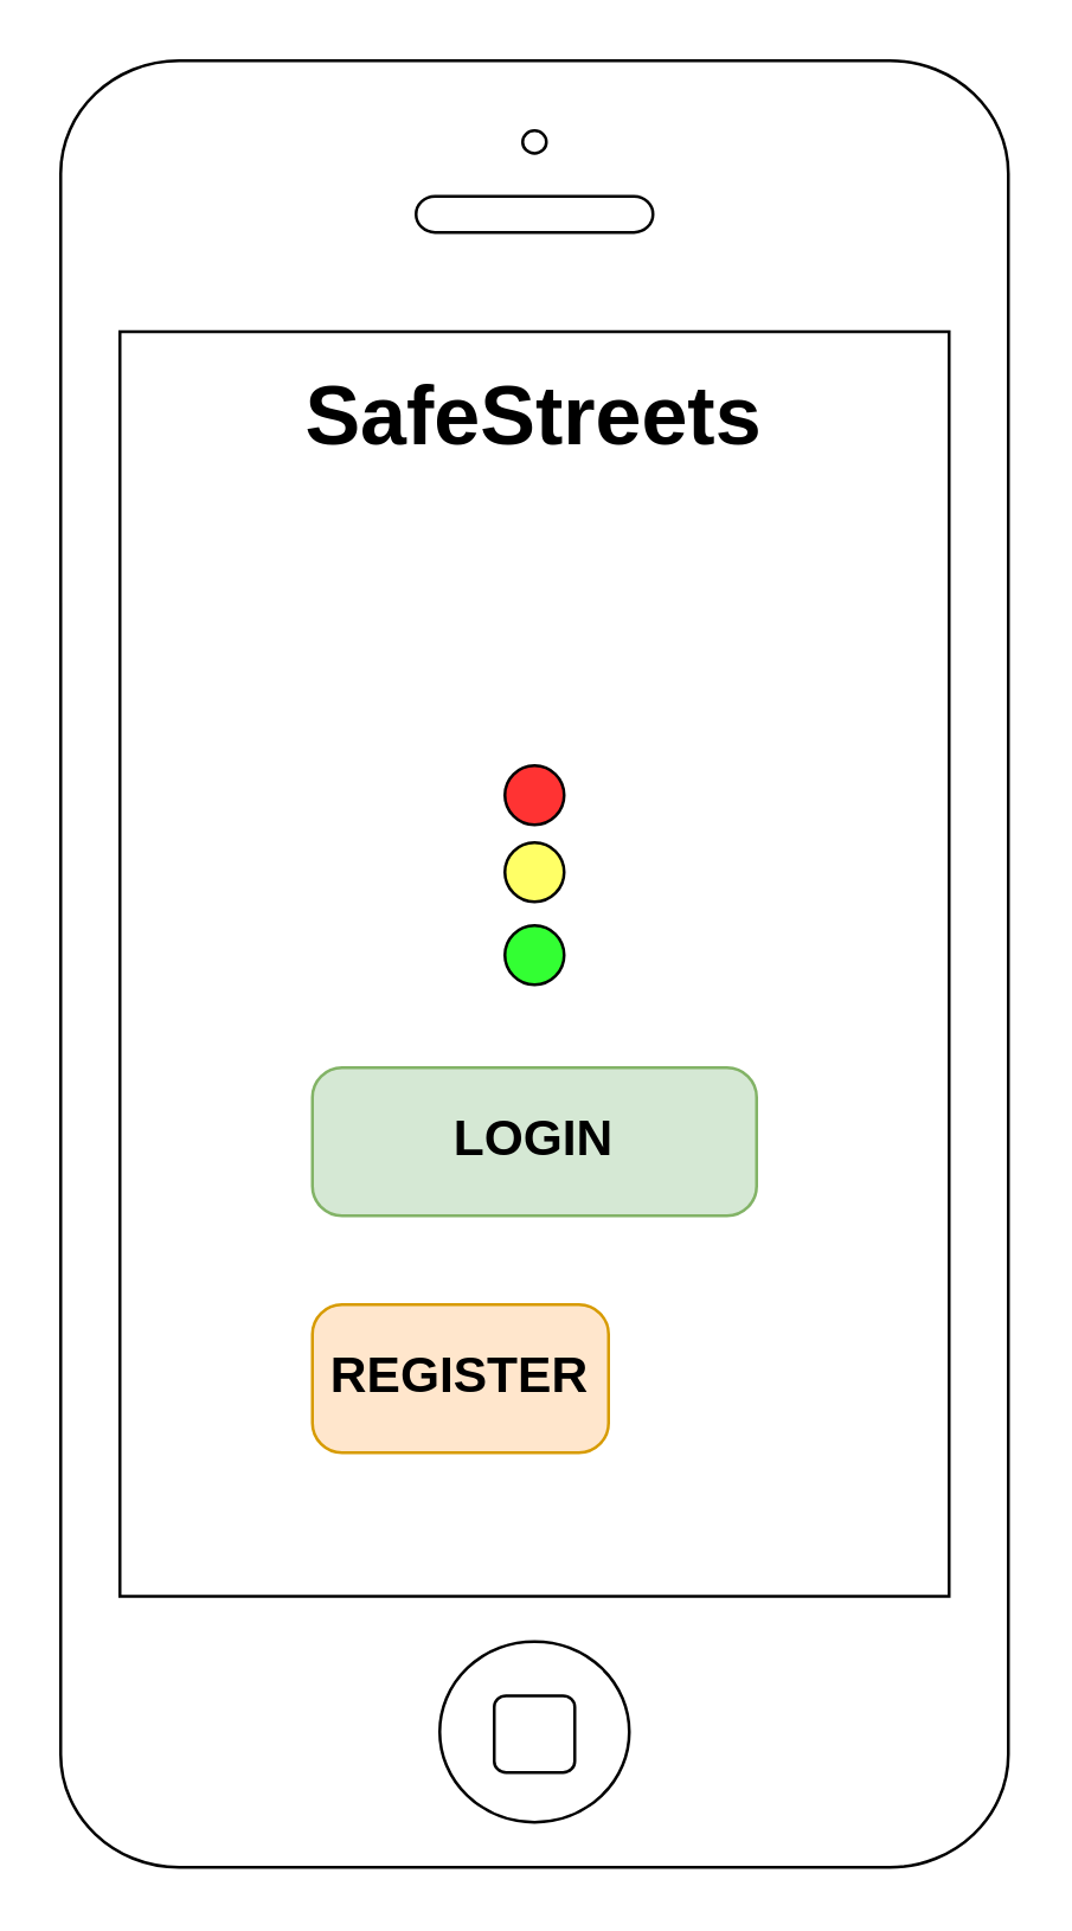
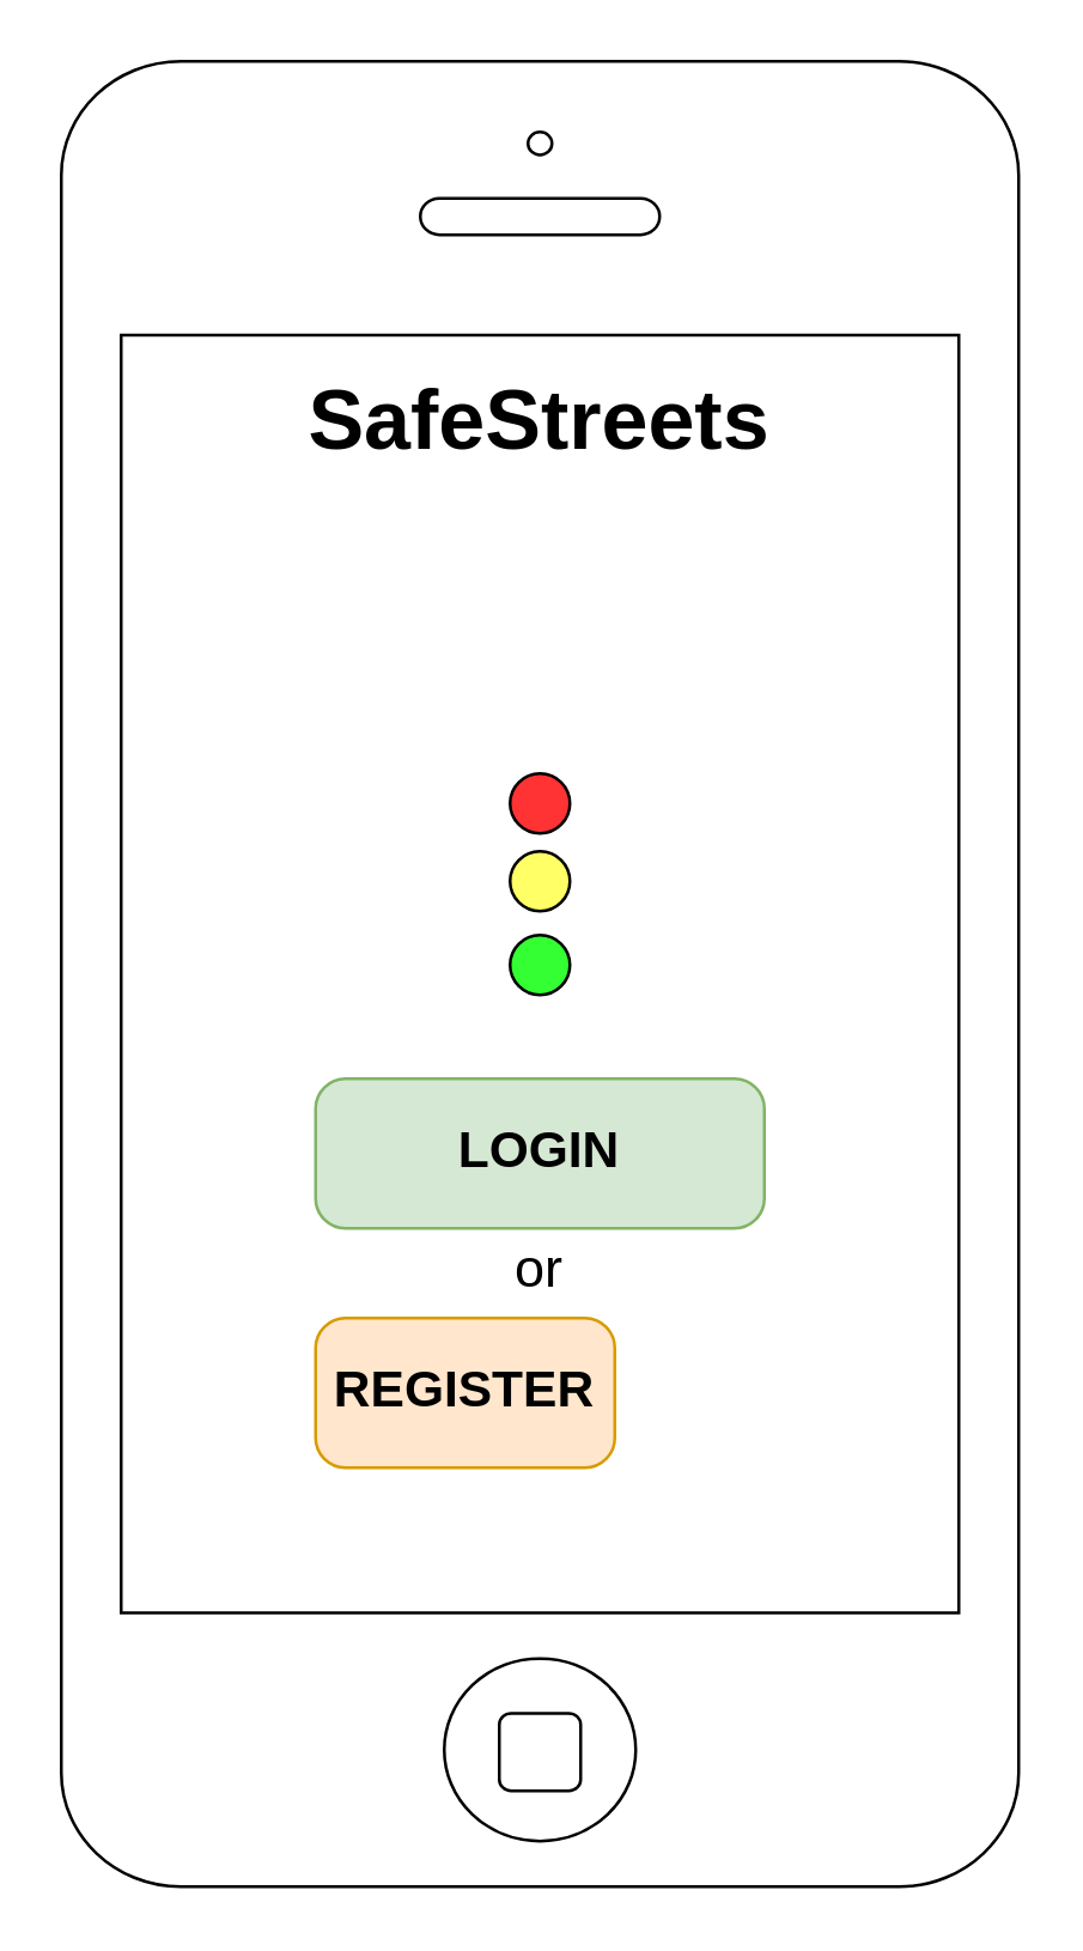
  <mxCell id="0" />
  <mxCell id="1" parent="0" />
  <mxCell id="2" value="" style="html=1;verticalLabelPosition=bottom;labelBackgroundColor=#ffffff;verticalAlign=top;shadow=0;dashed=0;strokeWidth=1;shape=mxgraph.ios7.misc.iphone;gradientColor=none;fillColor=#FFFFFF;" vertex="1" parent="1"><mxGeometry x="20" y="20" width="320" height="610" as="geometry" /></mxCell>
  <mxCell id="3" value="SafeStreets" style="text;html=1;strokeColor=none;fillColor=none;align=center;verticalAlign=middle;whiteSpace=wrap;rounded=0;fontStyle=1;fontSize=28;" vertex="1" parent="1"><mxGeometry x="40" width="280" height="60" as="geometry" y="110" /></mxCell>
  <mxCell id="4" value="LOGIN" style="strokeWidth=1;shadow=0;dashed=0;align=center;html=1;shape=mxgraph.mockup.buttons.button;strokeColor=#82b366;mainText=;buttonStyle=round;fontSize=17;fontStyle=1;fillColor=#d5e8d4;whiteSpace=wrap;" vertex="1" parent="1"><mxGeometry x="105" y="360" width="150" height="50" as="geometry" /></mxCell>
  <mxCell id="5" value="REGISTER" style="strokeWidth=1;shadow=0;dashed=0;align=center;html=1;shape=mxgraph.mockup.buttons.button;strokeColor=#d79b00;mainText=;buttonStyle=round;fontSize=17;fontStyle=1;fillColor=#ffe6cc;whiteSpace=wrap;" vertex="1" parent="1"><mxGeometry x="105" y="440" width="100" height="50" as="geometry" /></mxCell>
+ <mxCell id="6" value="&lt;font style=&quot;font-size: 18px&quot;&gt;or&lt;/font&gt;" style="text;html=1;strokeColor=none;fillColor=none;align=center;verticalAlign=middle;whiteSpace=wrap;rounded=0;fontSize=28;" vertex="1" parent="1"><mxGeometry x="160" y="410" width="40" height="20" as="geometry" /></mxCell>
  <mxCell id="7" value="" style="shape=image;html=1;verticalAlign=top;verticalLabelPosition=bottom;labelBackgroundColor=#ffffff;imageAspect=0;aspect=fixed;image=https://cdn0.iconfinder.com/data/icons/users-android-l-lollipop-icon-pack/24/police-128.png;fillColor=#FFFFFF;gradientColor=none;fontSize=28;" vertex="1" parent="1"><mxGeometry x="130" y="150" width="100" height="100" as="geometry" /></mxCell>
  <mxCell id="8" value="" style="shape=image;html=1;verticalAlign=top;verticalLabelPosition=bottom;labelBackgroundColor=#ffffff;imageAspect=0;aspect=fixed;image=https://cdn2.iconfinder.com/data/icons/vehicles-7/24/vehicles-25-128.png;fillColor=#FFFFFF;gradientColor=none;fontSize=23;imageBackground=none;" vertex="1" parent="1"><mxGeometry x="126" y="240" width="108" height="108" as="geometry" /></mxCell>
  <mxCell id="9" value="" style="ellipse;whiteSpace=wrap;html=1;aspect=fixed;fillColor=#FF3333;gradientColor=none;fontSize=23;" vertex="1" parent="1"><mxGeometry x="170" y="258" width="20" height="20" as="geometry" /></mxCell>
  <mxCell id="10" value="" style="ellipse;whiteSpace=wrap;html=1;aspect=fixed;fillColor=#FFFF66;gradientColor=none;fontSize=23;" vertex="1" parent="1"><mxGeometry x="170" y="284" width="20" height="20" as="geometry" /></mxCell>
  <mxCell id="11" value="" style="ellipse;whiteSpace=wrap;html=1;aspect=fixed;fillColor=#33FF33;gradientColor=none;fontSize=23;" vertex="1" parent="1"><mxGeometry x="170" y="312" width="20" height="20" as="geometry" /></mxCell>
